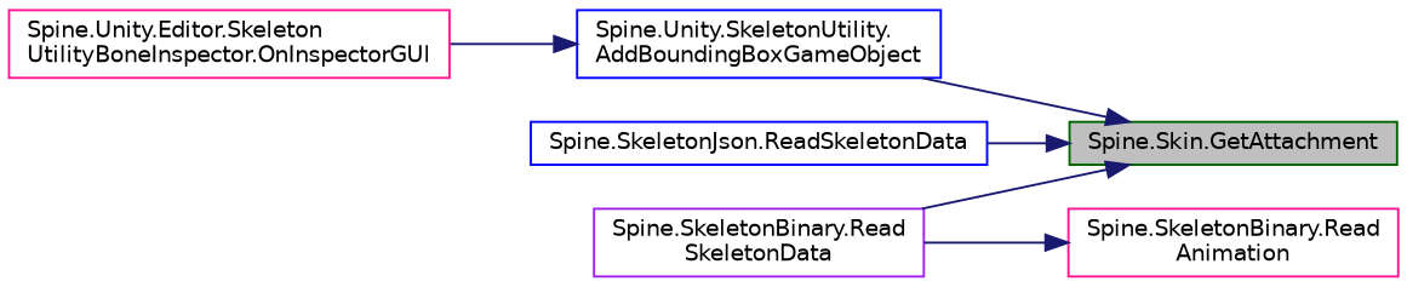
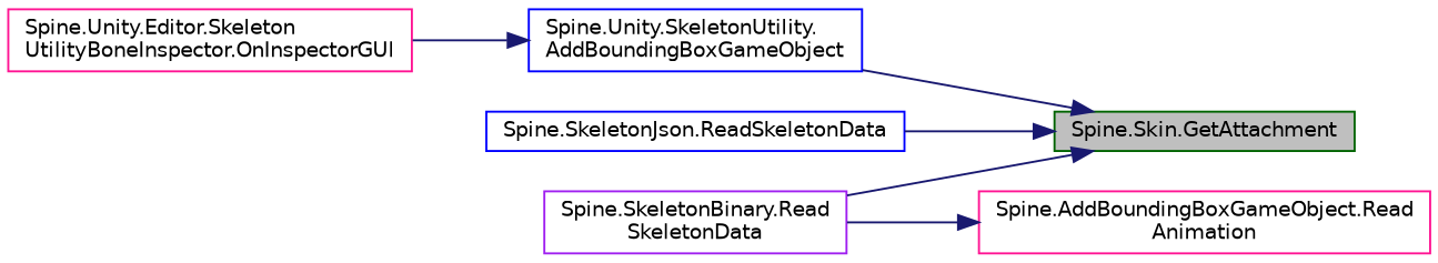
  digraph {
    rankdir=RL
    node [color=blue fillcolor=white fontname=Helvetica fontsize=10 shape=record style=filled]
    edge [color=midnightblue dir=back fontname=Helvetica fontsize=10 labelfontname=Helvetica labelfontsize=10 style=solid]
    n1 [color=darkgreen fillcolor=grey75 fontcolor=black height=0.2 label="Spine.Skin.GetAttachment" width=0.4]
    n2 [height=0.2 label="Spine.Unity.SkeletonUtility.\lAddBoundingBoxGameObject" width=0.4]
    n3 [color=purple height=0.2 label="Spine.SkeletonBinary.Read\lSkeletonData" width=0.4]
    n4 [height=0.2 label="Spine.SkeletonJson.ReadSkeletonData" width=0.4]
    n5 [color=deeppink height=0.2 label="Spine.Unity.Editor.Skeleton\lUtilityBoneInspector.OnInspectorGUI" width=0.4]
-   n6 [color=deeppink height=0.2 label="Spine.SkeletonBinary.Read\lAnimation" width=0.4]
+   n6 [color=deeppink height=0.2 label="Spine.AddBoundingBoxGameObject.Read\lAnimation" width=0.4]
    n1 -> n2
    n1 -> n3
    n1 -> n4
    n2 -> n5
    n6 -> n3
  }
